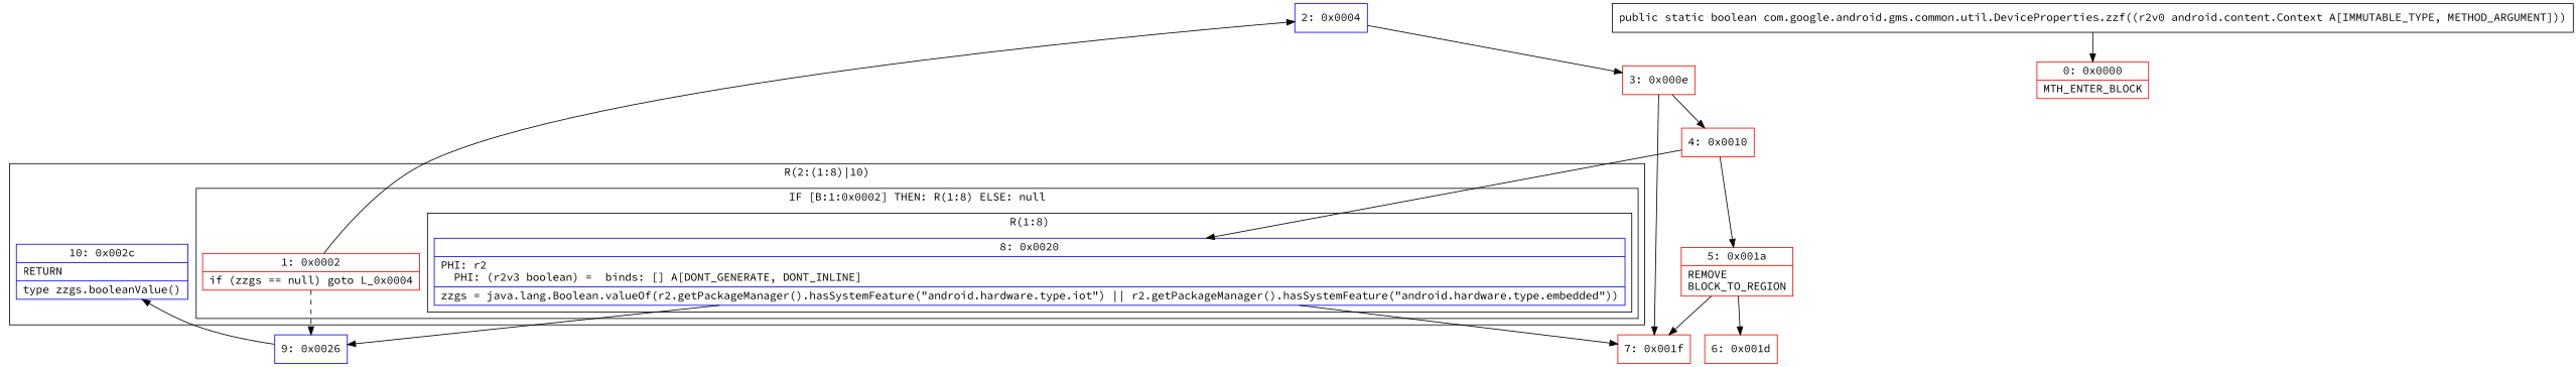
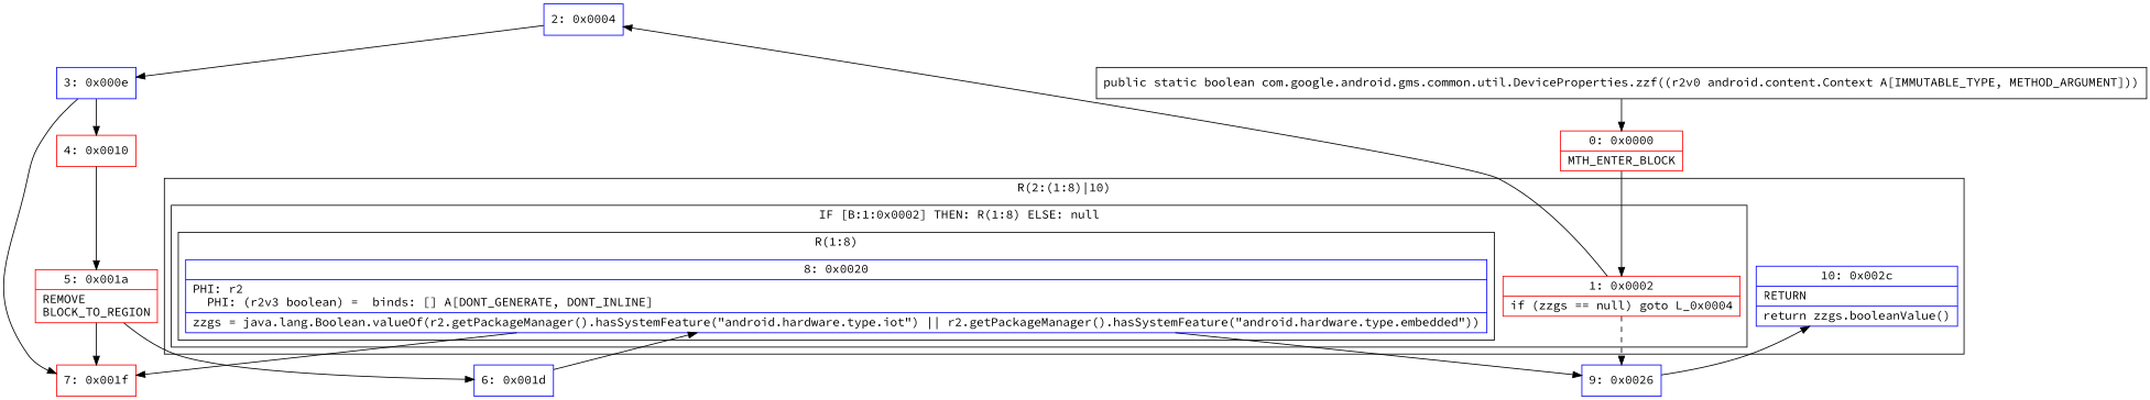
  digraph {
    fontname="Source Code Pro"
    node [color=red fontname="Source Code Pro" shape=record]
    edge [fontname="Source Code Pro"]
    n1 [color=blue label="{8\:\ 0x0020|PHI: r2 \l  PHI: (r2v3 boolean) =  binds: [] A[DONT_GENERATE, DONT_INLINE]\l|zzgs = java.lang.Boolean.valueOf(r2.getPackageManager().hasSystemFeature(\"android.hardware.type.iot\") \|\| r2.getPackageManager().hasSystemFeature(\"android.hardware.type.embedded\"))\l}"]
    n2 [label="{1\:\ 0x0002|if (zzgs == null) goto L_0x0004\l}"]
-   n3 [color=blue label="{10\:\ 0x002c|RETURN\l|type zzgs.booleanValue()\l}"]
+   n3 [color=blue label="{10\:\ 0x002c|RETURN\l|return zzgs.booleanValue()\l}"]
    n4 [color=blue label="{9\:\ 0x0026}"]
    n5 [label="{7\:\ 0x001f}"]
    n6 [color=blue label="{2\:\ 0x0004}"]
-   n7 [label="{3\:\ 0x000e}"]
+   n7 [color=blue label="{3\:\ 0x000e}"]
    n8 [label="{0\:\ 0x0000|MTH_ENTER_BLOCK\l}"]
    n9 [label="{4\:\ 0x0010}"]
    n10 [label="{5\:\ 0x001a|REMOVE\lBLOCK_TO_REGION\l}"]
-   n11 [label="{6\:\ 0x001d}"]
+   n11 [color=blue label="{6\:\ 0x001d}"]
    n12 [label="{public static boolean com.google.android.gms.common.util.DeviceProperties.zzf((r2v0 android.content.Context A[IMMUTABLE_TYPE, METHOD_ARGUMENT])) }" color=""]
    subgraph cluster_1 {
      label="R(2:(1:8)|10)"
      n3
      subgraph cluster_2 {
        label="IF [B:1:0x0002] THEN: R(1:8) ELSE: null"
        n2
        subgraph cluster_3 {
          label="R(1:8)"
          n1
        }
      }
    }
    n1 -> n4
    n1 -> n5
    n2 -> n4 [style=dashed]
    n2 -> n6
    n4 -> n3
    n6 -> n7
    n7 -> n5
    n7 -> n9
+   n8 -> n2
    n9 -> n10
    n10 -> n5
    n10 -> n11
-   n9 -> n1
+   n11 -> n1
    n12 -> n8
  }
